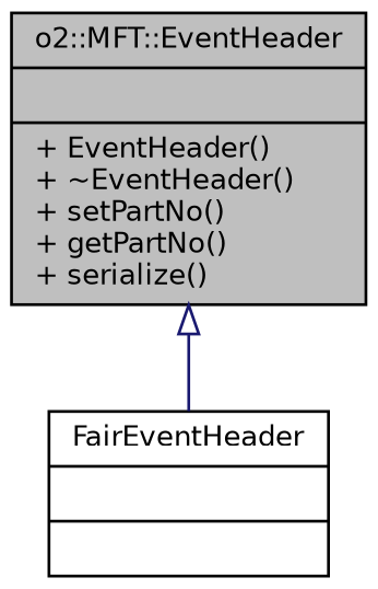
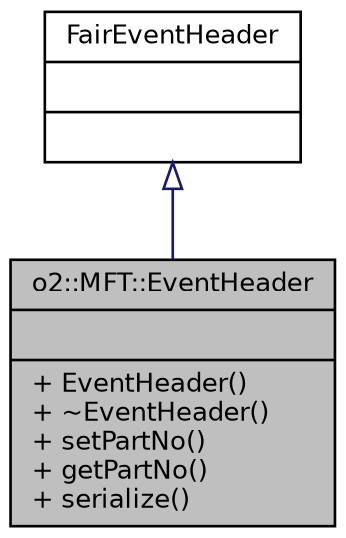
  digraph {
    node [color=black fontname=Helvetica fontsize=10 shape=record]
    n1 [fillcolor=grey75 fontcolor=black height=0.2 label="{o2::MFT::EventHeader\n||+ EventHeader()\l+ ~EventHeader()\l+ setPartNo()\l+ getPartNo()\l+ serialize()\l}" style=filled width=0.4]
    n2 [height=0.2 label="{FairEventHeader\n||}" width=0.4]
-   n1 -> n2 [arrowtail=onormal color=midnightblue dir=back fontname=Helvetica fontsize=10 labelfontname=Helvetica labelfontsize=10 style=solid]
+   n2 -> n1 [arrowtail=onormal color=midnightblue dir=back fontname=Helvetica fontsize=10 labelfontname=Helvetica labelfontsize=10 style=solid]
  }
